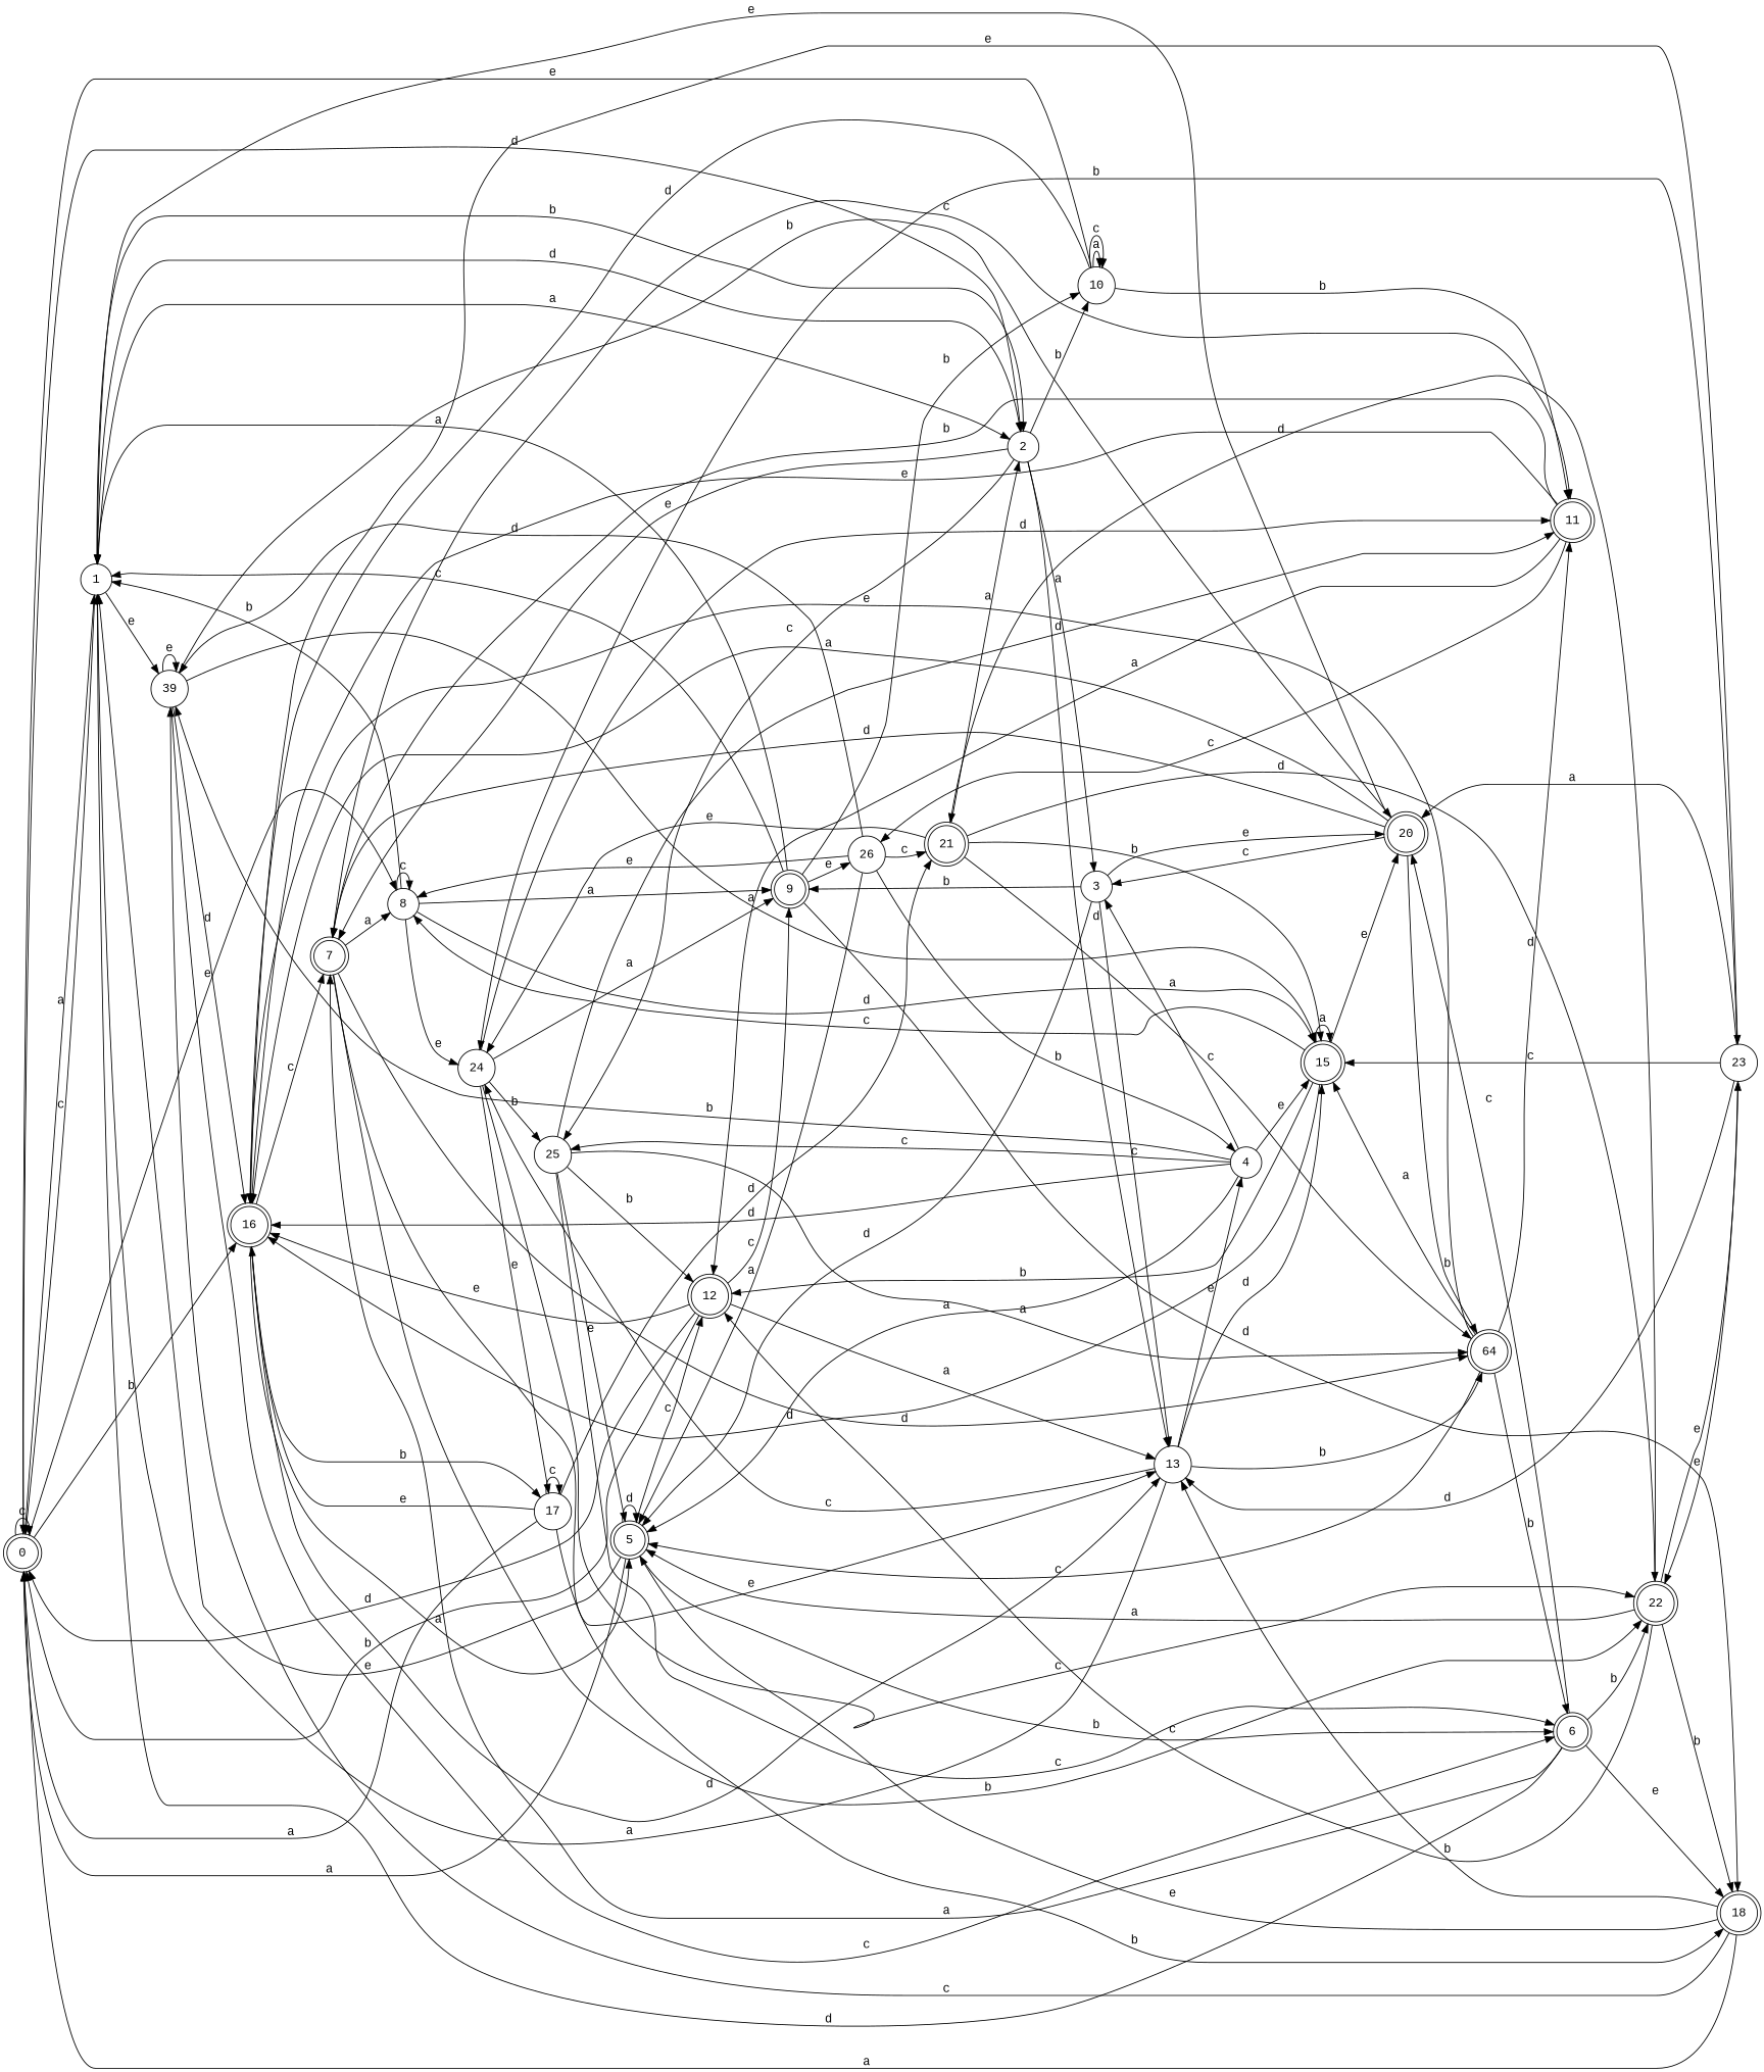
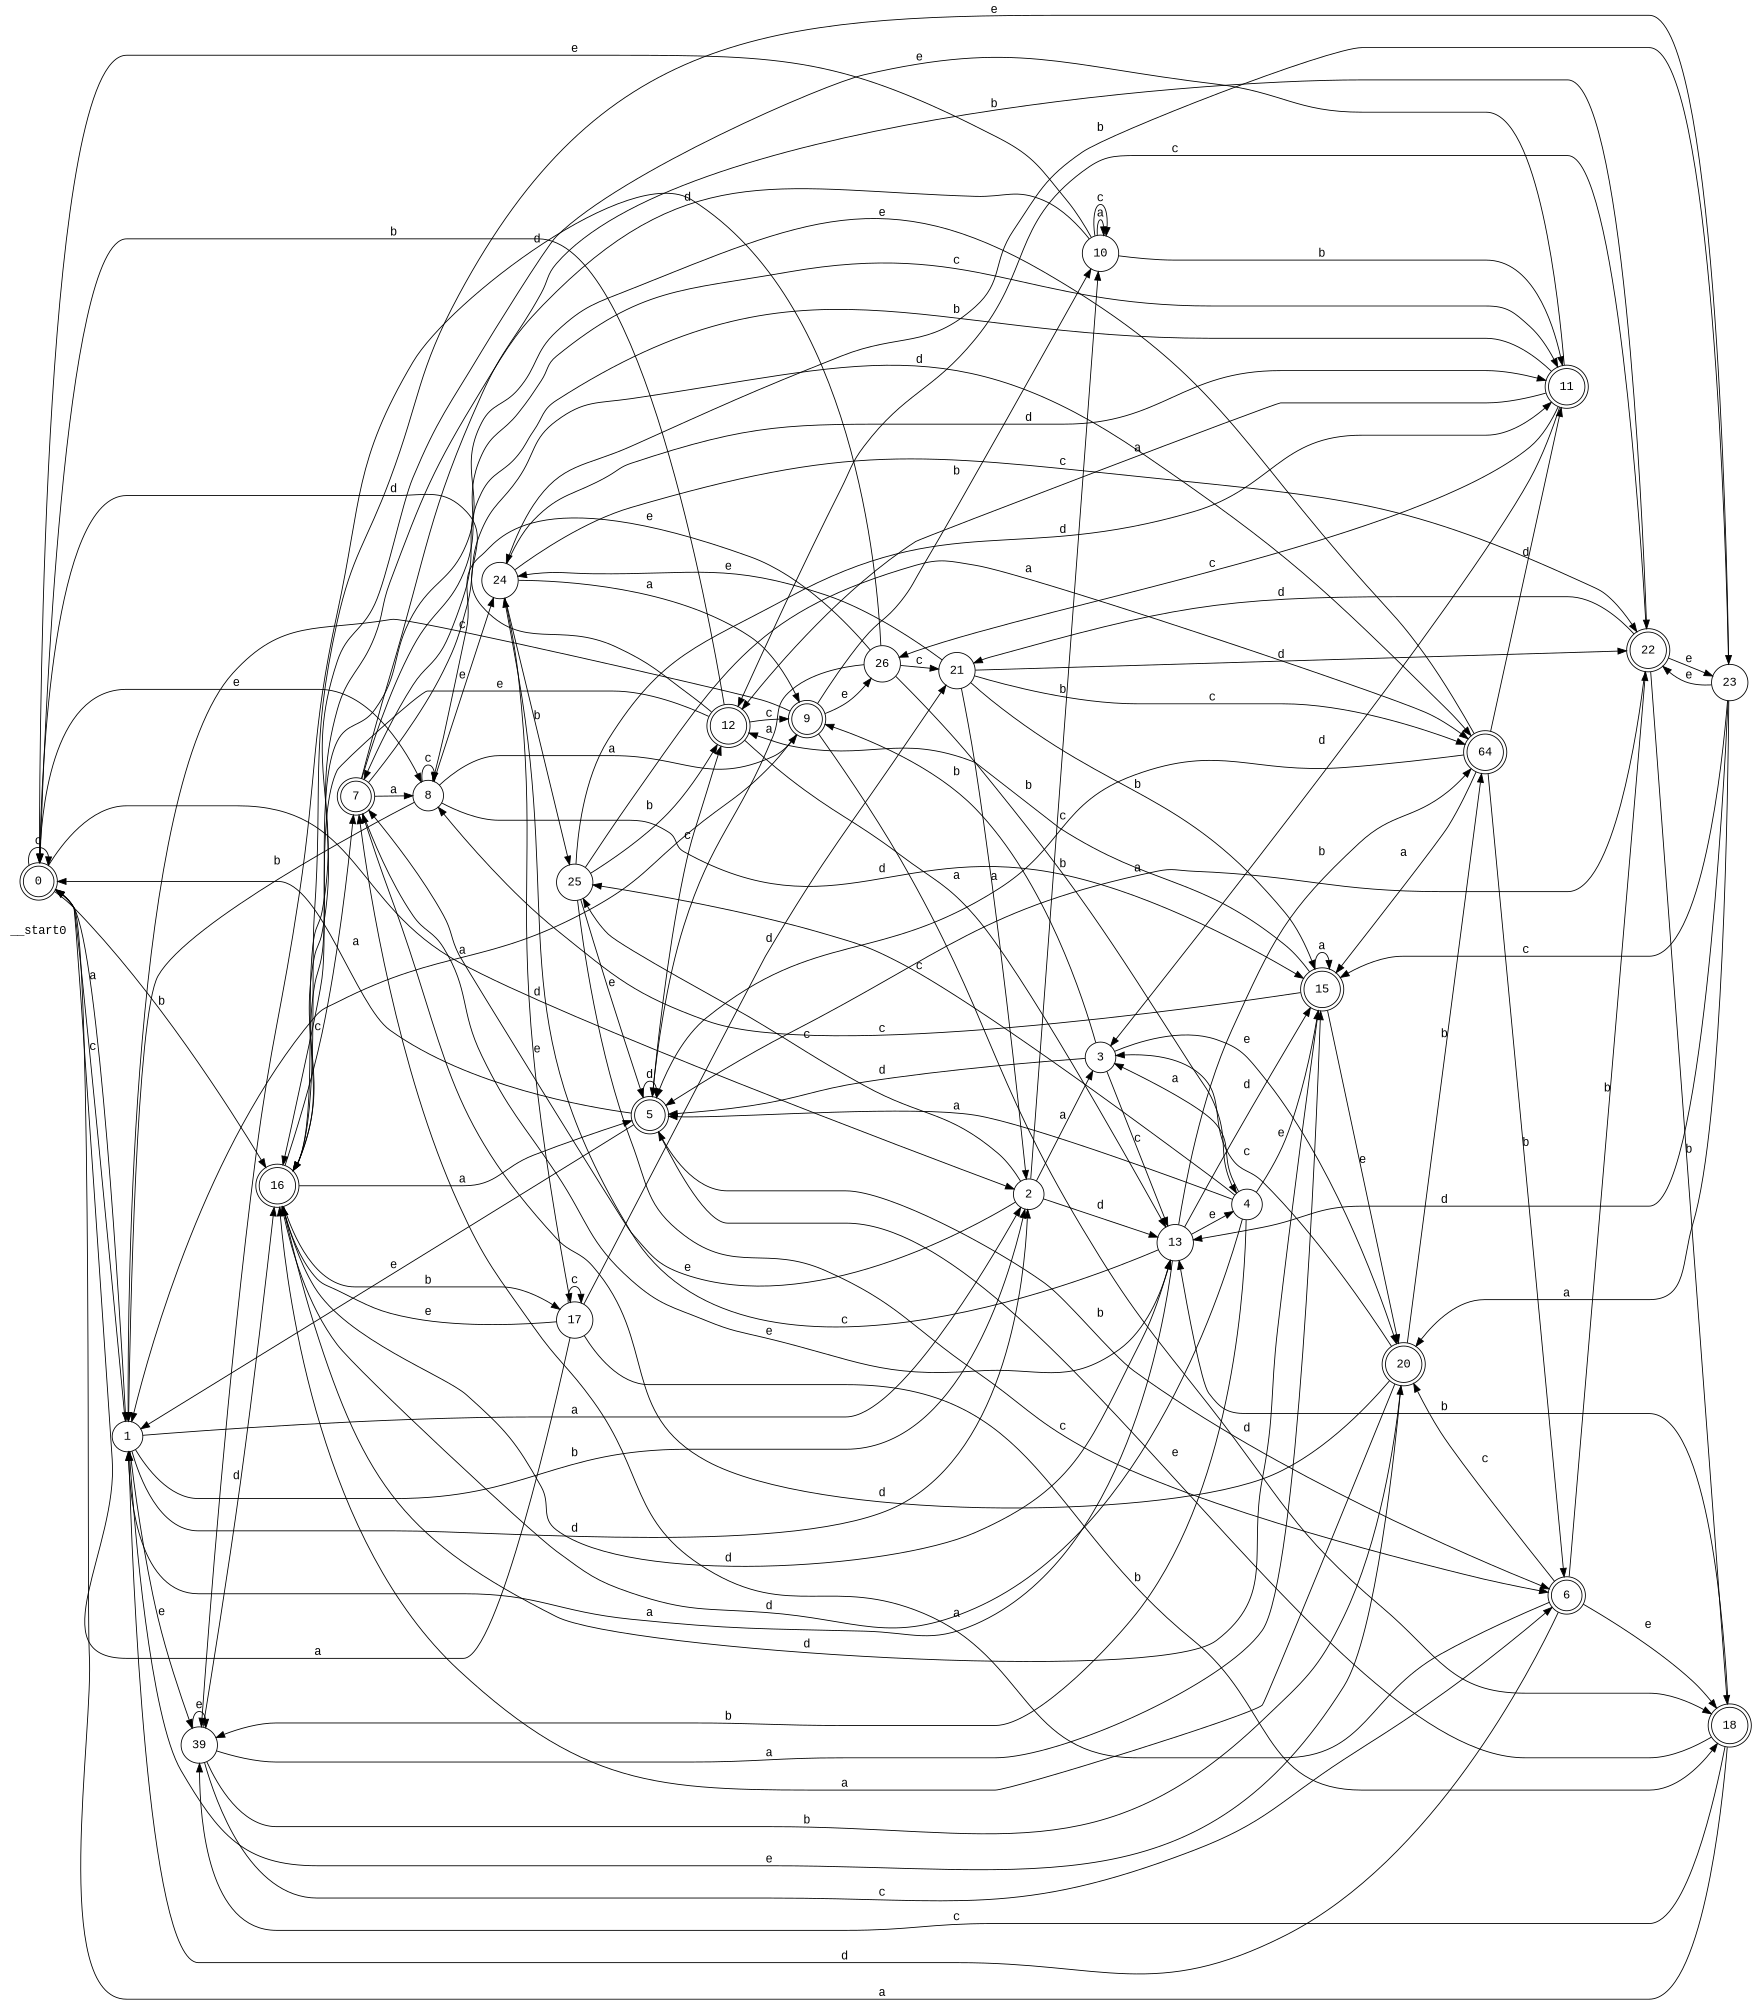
  digraph {
    fontname="Liberation Mono"
    rankdir=LR
    node [fontname="Liberation Mono" shape=doublecircle color=black fillcolor=white style="rounded,filled"]
    edge [fontname="Liberation Mono"]
+   __start0 [shape=none color="" fillcolor="" style=""]
    n2 [label=0]
    n3 [label=1 shape=circle style=filled]
    n4 [label=2 shape=circle style=filled]
    n5 [label=8 shape=circle style=filled]
    n6 [label=16]
    n7 [label=39 shape=circle style=filled]
    n8 [label=3 shape=circle style=filled]
    n9 [label=7]
    n10 [label=10 shape=circle style=filled]
    n11 [label=13 shape=circle style=filled]
    n12 [label=25 shape=circle style=filled]
    n13 [label=9]
    n14 [label=15]
    n15 [label=24 shape=circle style=filled]
    n16 [label=5]
    n17 [label=17 shape=circle style=filled]
    n18 [label=23 shape=circle style=filled]
    n19 [label=20]
    n20 [label=6]
    n21 [label=22]
    n22 [label=11]
    n23 [label=64]
    n24 [label=4 shape=circle style=filled]
    n25 [label=12]
    n26 [label=18]
    n27 [label=26 shape=circle style=filled]
-   n28 [label=21]
+   n28 [label=21 shape=circle]
    n2 -> n2 [label=c]
    n2 -> n3 [label=a]
    n2 -> n4 [label=d]
    n2 -> n5 [label=e]
    n2 -> n6 [label=b]
    n3 -> n2 [label=c]
    n3 -> n4 [label=a]
    n3 -> n4 [label=b]
    n3 -> n4 [label=d]
    n3 -> n7 [label=e]
    n4 -> n8 [label=a]
    n4 -> n9 [label=e]
    n4 -> n10 [label=b]
    n4 -> n11 [label=d]
    n4 -> n12 [label=c]
    n5 -> n3 [label=b]
    n5 -> n5 [label=c]
    n5 -> n13 [label=a]
    n5 -> n14 [label=d]
    n5 -> n15 [label=e]
    n6 -> n9 [label=c]
    n6 -> n11 [label=d]
    n6 -> n16 [label=a]
    n6 -> n17 [label=b]
    n6 -> n18 [label=e]
    n7 -> n6 [label=d]
    n7 -> n7 [label=e]
    n7 -> n14 [label=a]
    n7 -> n19 [label=b]
    n7 -> n20 [label=c]
    n8 -> n11 [label=c]
    n8 -> n13 [label=b]
    n8 -> n16 [label=d]
    n8 -> n19 [label=e]
    n9 -> n5 [label=a]
    n9 -> n11 [label=e]
    n9 -> n21 [label=b]
    n9 -> n22 [label=c]
    n9 -> n23 [label=d]
    n10 -> n2 [label=e]
    n10 -> n6 [label=d]
    n10 -> n10 [label=a]
    n10 -> n10 [label=c]
    n10 -> n22 [label=b]
    n11 -> n3 [label=a]
    n11 -> n14 [label=d]
    n11 -> n15 [label=c]
    n11 -> n23 [label=b]
    n11 -> n24 [label=e]
    n12 -> n16 [label=e]
    n12 -> n20 [label=c]
    n12 -> n22 [label=d]
    n12 -> n23 [label=a]
    n12 -> n25 [label=b]
    n13 -> n3 [label=a]
    n13 -> n3 [label=c]
    n13 -> n10 [label=b]
    n13 -> n26 [label=d]
    n13 -> n27 [label=e]
    n14 -> n5 [label=c]
    n14 -> n6 [label=d]
    n14 -> n14 [label=a]
    n14 -> n19 [label=e]
    n14 -> n25 [label=b]
    n15 -> n12 [label=b]
    n15 -> n13 [label=a]
    n15 -> n17 [label=e]
    n15 -> n21 [label=c]
    n15 -> n22 [label=d]
    n16 -> n2 [label=a]
    n16 -> n3 [label=e]
    n16 -> n16 [label=d]
    n16 -> n20 [label=b]
    n16 -> n25 [label=c]
    n17 -> n2 [label=a]
    n17 -> n6 [label=e]
    n17 -> n17 [label=c]
    n17 -> n26 [label=b]
    n17 -> n28 [label=d]
    n18 -> n11 [label=d]
    n18 -> n14 [label=c]
    n18 -> n15 [label=b]
    n18 -> n19 [label=a]
    n18 -> n21 [label=e]
    n19 -> n3 [label=e]
    n19 -> n6 [label=a]
    n19 -> n8 [label=c]
    n19 -> n9 [label=d]
    n19 -> n23 [label=b]
    n20 -> n3 [label=d]
    n20 -> n9 [label=a]
    n20 -> n19 [label=c]
    n20 -> n21 [label=b]
    n20 -> n26 [label=e]
    n21 -> n16 [label=a]
    n21 -> n18 [label=e]
    n21 -> n25 [label=c]
    n21 -> n26 [label=b]
    n21 -> n28 [label=d]
    n22 -> n6 [label=e]
+   n22 -> n8 [label=d]
    n22 -> n9 [label=b]
    n22 -> n25 [label=a]
    n22 -> n27 [label=c]
    n23 -> n6 [label=e]
    n23 -> n14 [label=a]
    n23 -> n16 [label=c]
    n23 -> n20 [label=b]
    n23 -> n22 [label=d]
    n24 -> n6 [label=d]
    n24 -> n7 [label=b]
    n24 -> n8 [label=a]
    n24 -> n12 [label=c]
    n24 -> n14 [label=e]
    n24 -> n16 [label=a]
    n25 -> n2 [label=b]
    n25 -> n2 [label=d]
    n25 -> n6 [label=e]
    n25 -> n11 [label=a]
    n25 -> n13 [label=c]
    n26 -> n2 [label=a]
    n26 -> n7 [label=c]
    n26 -> n11 [label=b]
    n26 -> n16 [label=e]
    n27 -> n5 [label=e]
    n27 -> n7 [label=d]
    n27 -> n16 [label=a]
    n27 -> n24 [label=b]
    n27 -> n28 [label=c]
    n28 -> n4 [label=a]
    n28 -> n14 [label=b]
    n28 -> n15 [label=e]
    n28 -> n21 [label=d]
    n28 -> n23 [label=c]
  }
